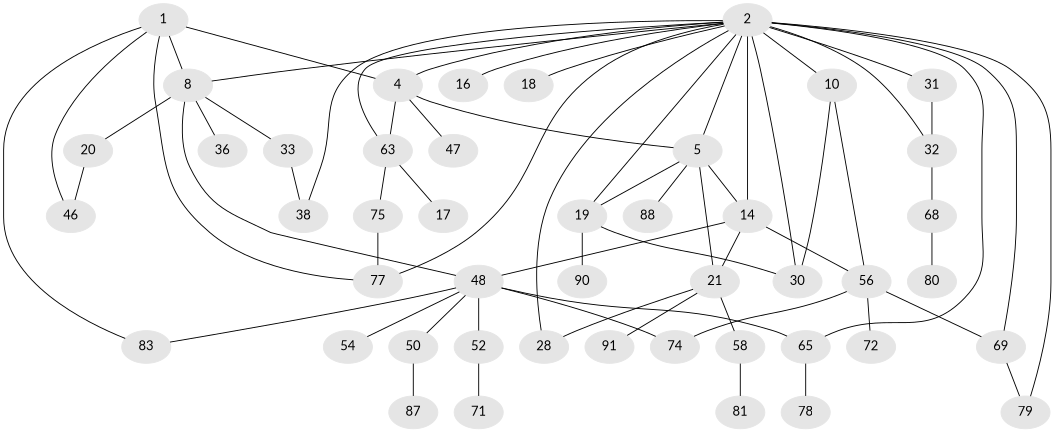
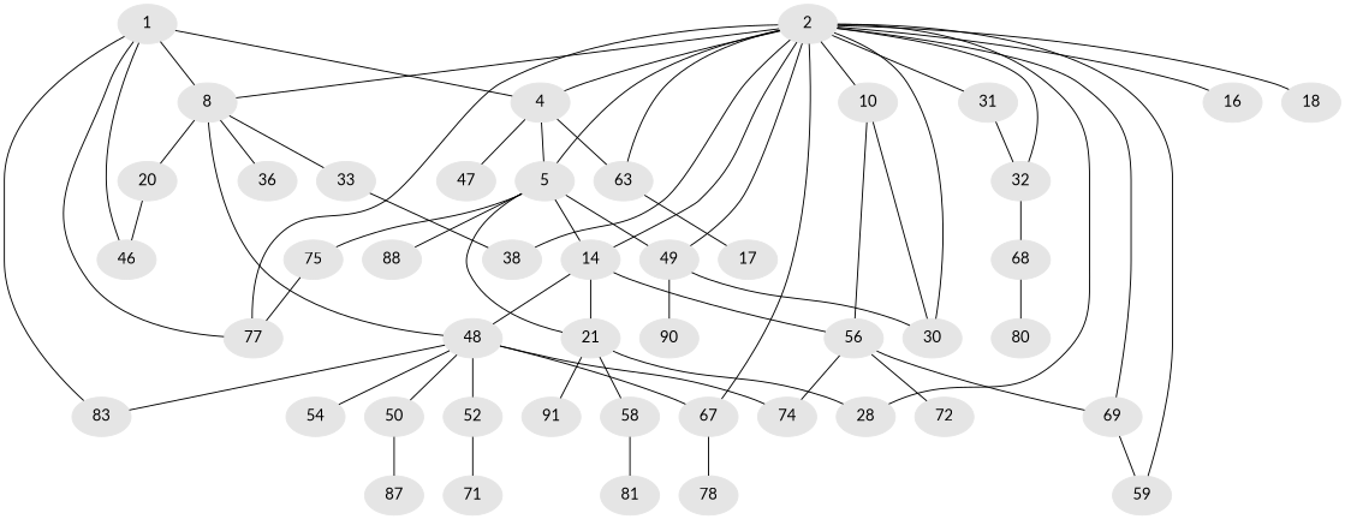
  graph {
    fontname=Lato
    node [color=gray90 fontname=Lato style=filled]
    edge [fontname=Lato]
    1 [super="+37+3"]
    4
    8 [super="+59"]
    46 [super="+62"]
    77 [super="+93"]
    83
    2 [super="+6+9"]
    5 [super="+40"]
    10 [super="+39"]
    n10 [label=63]
    14 [super="+41+57"]
    16 [super="+44+24+51"]
    18
-   19 [super="+43"]
+   19 [super="+43" label=49]
    28
    30
    31 [super="+92"]
    32
    38
-   65
+   65 [label=67]
    69
-   79
+   79 [label=59]
    47
    20 [super="+35"]
    33
    36
    48 [super="+64"]
    21 [super="+86+29"]
    75
    88
    56 [super="+76"]
    17
    90
    68
    78
    58
    91
    50
    52
    54
    74
    72
    81
    80
    87
    71
    1 -- 4
    1 -- 8 [weight=2]
    1 -- 46
    1 -- 77
    1 -- 83
    4 -- 5
    4 -- n10
    4 -- 47
    8 -- 20
    8 -- 33
    8 -- 36
    8 -- 48
    2 -- 4
    2 -- 8
    2 -- 77
    2 -- 5
    2 -- 10 [weight=2]
    2 -- n10
    2 -- 14 [weight=3]
    2 -- 16
    2 -- 18
    2 -- 19 [weight=2]
    2 -- 28
    2 -- 30 [weight=2]
    2 -- 31
    2 -- 32
    2 -- 38
    2 -- 65
    2 -- 69
    2 -- 79
    5 -- 14
    5 -- 19
    5 -- 21
-   n10 -- 75
+   5 -- 75
    5 -- 88
    10 -- 30
    10 -- 56
    n10 -- 17
    14 -- 48
    14 -- 21 [weight=2]
    14 -- 56
    19 -- 30
    19 -- 90
    31 -- 32
    32 -- 68
    65 -- 78
    69 -- 79
    20 -- 46
    33 -- 38
    48 -- 83
    48 -- 65
    48 -- 50
    48 -- 52
    48 -- 54
    48 -- 74 [weight=2]
    21 -- 28
    21 -- 58
    21 -- 91
    75 -- 77
    56 -- 69
    56 -- 74
    56 -- 72
    68 -- 80
    58 -- 81
    50 -- 87
    52 -- 71
  }
